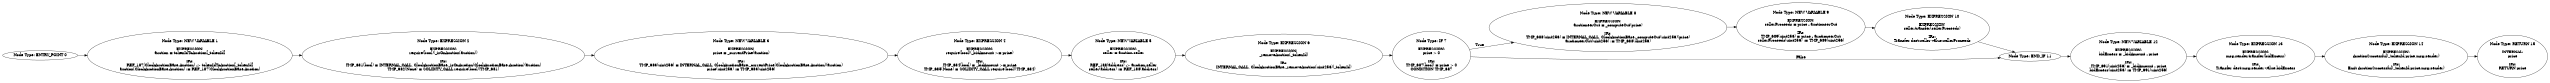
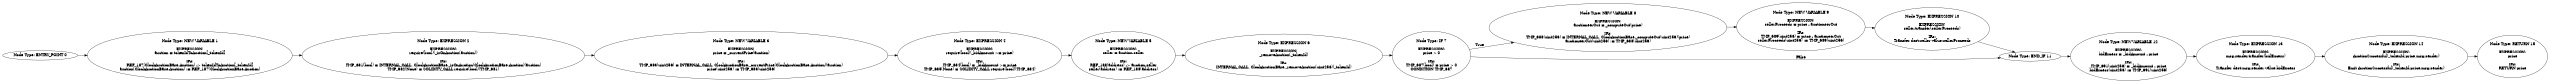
  digraph {
    rankdir=LR
    n1 [label="Node Type: ENTRY_POINT 0\n"]
    n2 [label="Node Type: NEW VARIABLE 1\n\nEXPRESSION:\nauction = tokenIdToAuction[_tokenId]\n\nIRs:\nREF_187(ClockAuctionBase.Auction) -> tokenIdToAuction[_tokenId]\nauction(ClockAuctionBase.Auction) := REF_187(ClockAuctionBase.Auction)"]
    n3 [label="Node Type: EXPRESSION 2\n\nEXPRESSION:\nrequire(bool)(_isOnAuction(auction))\n\nIRs:\nTMP_681(bool) = INTERNAL_CALL, ClockAuctionBase._isOnAuction(ClockAuctionBase.Auction)(auction)\nTMP_682(None) = SOLIDITY_CALL require(bool)(TMP_681)"]
    n4 [label="Node Type: NEW VARIABLE 3\n\nEXPRESSION:\nprice = _currentPrice(auction)\n\nIRs:\nTMP_683(uint256) = INTERNAL_CALL, ClockAuctionBase._currentPrice(ClockAuctionBase.Auction)(auction)\nprice(uint256) := TMP_683(uint256)"]
    n5 [label="Node Type: EXPRESSION 4\n\nEXPRESSION:\nrequire(bool)(_bidAmount >= price)\n\nIRs:\nTMP_684(bool) = _bidAmount >= price\nTMP_685(None) = SOLIDITY_CALL require(bool)(TMP_684)"]
    n6 [label="Node Type: NEW VARIABLE 5\n\nEXPRESSION:\nseller = auction.seller\n\nIRs:\nREF_188(address) -> auction.seller\nseller(address) := REF_188(address)"]
    n7 [label="Node Type: EXPRESSION 6\n\nEXPRESSION:\n_removeAuction(_tokenId)\n\nIRs:\nINTERNAL_CALL, ClockAuctionBase._removeAuction(uint256)(_tokenId)"]
    n8 [label="Node Type: IF 7\n\nEXPRESSION:\nprice > 0\n\nIRs:\nTMP_687(bool) = price > 0\nCONDITION TMP_687"]
    n9 [label="Node Type: NEW VARIABLE 8\n\nEXPRESSION:\nauctioneerCut = _computeCut(price)\n\nIRs:\nTMP_688(uint256) = INTERNAL_CALL, ClockAuctionBase._computeCut(uint256)(price)\nauctioneerCut(uint256) := TMP_688(uint256)"]
    n10 [label="Node Type: END_IF 11\n"]
    n11 [label="Node Type: NEW VARIABLE 9\n\nEXPRESSION:\nsellerProceeds = price - auctioneerCut\n\nIRs:\nTMP_689(uint256) = price - auctioneerCut\nsellerProceeds(uint256) := TMP_689(uint256)"]
    n12 [label="Node Type: NEW VARIABLE 12\n\nEXPRESSION:\nbidExcess = _bidAmount - price\n\nIRs:\nTMP_691(uint256) = _bidAmount - price\nbidExcess(uint256) := TMP_691(uint256)"]
    n13 [label="Node Type: EXPRESSION 10\n\nEXPRESSION:\nseller.transfer(sellerProceeds)\n\nIRs:\nTransfer dest:seller value:sellerProceeds"]
    n14 [label="Node Type: EXPRESSION 13\n\nEXPRESSION:\nmsg.sender.transfer(bidExcess)\n\nIRs:\nTransfer dest:msg.sender value:bidExcess"]
    n15 [label="Node Type: EXPRESSION 14\n\nEXPRESSION:\nAuctionSuccessful(_tokenId,price,msg.sender)\n\nIRs:\nEmit AuctionSuccessful(_tokenId.price.msg.sender)"]
-   n16 [label="Node Type: RETURN 15\n\nINTERNAL:\nprice\n\nIRs:\nRETURN price"]
+   n16 [label="Node Type: RETURN 15\n\nEXPRESSION:\nprice\n\nIRs:\nRETURN price"]
    n1 -> n2
    n2 -> n3
    n3 -> n4
    n4 -> n5
    n5 -> n6
    n6 -> n7
    n7 -> n8
    n8 -> n9 [label=True]
    n8 -> n10 [label=False]
    n9 -> n11
    n10 -> n12
    n11 -> n13
    n12 -> n14
    n13 -> n10
    n14 -> n15
    n15 -> n16
  }
